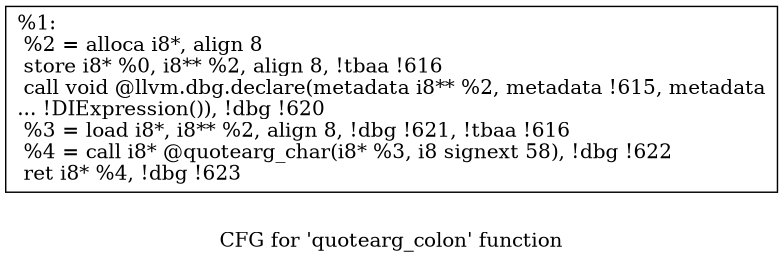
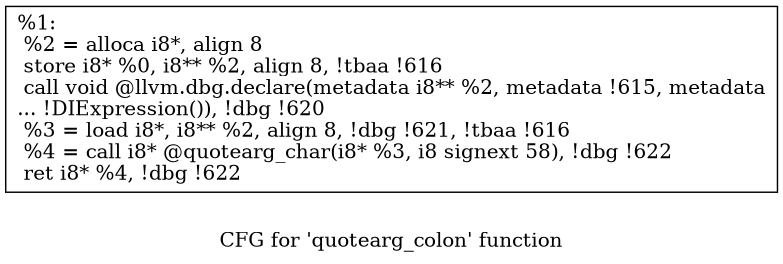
  digraph {
    label="CFG for 'quotearg_colon' function"
    rankdir=LR
-   n1 [label="{%1:\l  %2 = alloca i8*, align 8\l  store i8* %0, i8** %2, align 8, !tbaa !616\l  call void @llvm.dbg.declare(metadata i8** %2, metadata !615, metadata\l... !DIExpression()), !dbg !620\l  %3 = load i8*, i8** %2, align 8, !dbg !621, !tbaa !616\l  %4 = call i8* @quotearg_char(i8* %3, i8 signext 58), !dbg !622\l  ret i8* %4, !dbg !623\l}" shape=record]
+   n1 [label="{%1:\l  %2 = alloca i8*, align 8\l  store i8* %0, i8** %2, align 8, !tbaa !616\l  call void @llvm.dbg.declare(metadata i8** %2, metadata !615, metadata\l... !DIExpression()), !dbg !620\l  %3 = load i8*, i8** %2, align 8, !dbg !621, !tbaa !616\l  %4 = call i8* @quotearg_char(i8* %3, i8 signext 58), !dbg !622\l  ret i8* %4, !dbg !622\l}" shape=record]
  }
